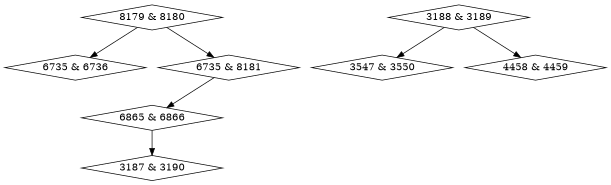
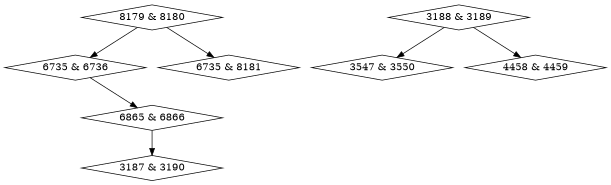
  digraph {
    node [shape=diamond]
    n1 [label="3187 & 3190"]
    n2 [label="3188 & 3189"]
    n3 [label="3547 & 3550"]
    n4 [label="4458 & 4459"]
    n5 [label="6735 & 6736"]
    n6 [label="6865 & 6866"]
    n7 [label="6735 & 8181"]
    n8 [label="8179 & 8180"]
    n2 -> n3
    n2 -> n4
-   n7 -> n6
+   n5 -> n6
    n6 -> n1
    n8 -> n5
    n8 -> n7
  }
